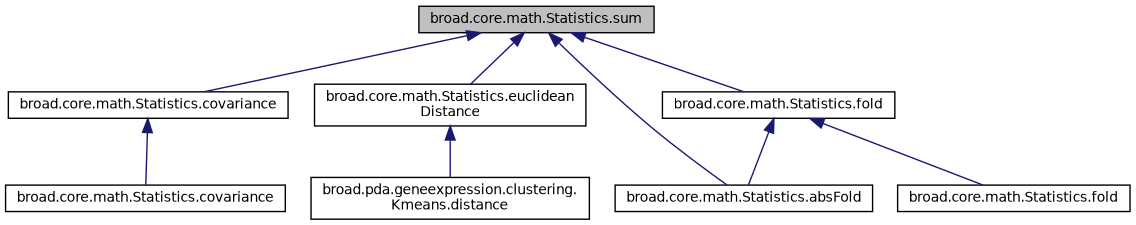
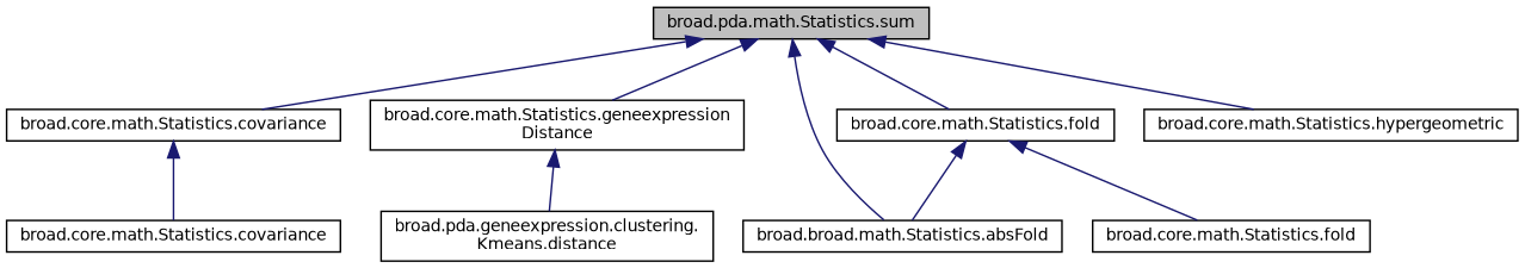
  digraph {
    rankdir=TB
    node [color=black fillcolor=white fontname=Helvetica fontsize=10 shape=record style=filled]
    edge [color=midnightblue dir=back fontname=Helvetica fontsize=10 labelfontname=Helvetica labelfontsize=10 style=solid]
-   n1 [fillcolor=grey75 fontcolor=black height=0.2 label="broad.core.math.Statistics.sum" width=0.4]
+   n1 [fillcolor=grey75 fontcolor=black height=0.2 label="broad.pda.math.Statistics.sum" width=0.4]
    n2 [height=0.2 label="broad.core.math.Statistics.covariance" width=0.4]
-   n3 [height=0.2 label="broad.core.math.Statistics.euclidean\lDistance" width=0.4]
-   n4 [height=0.2 label="broad.core.math.Statistics.absFold" width=0.4]
+   n3 [height=0.2 label="broad.core.math.Statistics.geneexpression\lDistance" width=0.4]
+   n4 [height=0.2 label="broad.broad.math.Statistics.absFold" width=0.4]
    n5 [height=0.2 label="broad.core.math.Statistics.fold" width=0.4]
+   n6 [height=0.2 label="broad.core.math.Statistics.hypergeometric" width=0.4]
    n7 [height=0.2 label="broad.core.math.Statistics.covariance" width=0.4]
    n8 [height=0.2 label="broad.pda.geneexpression.clustering.\lKmeans.distance" width=0.4]
    n9 [height=0.2 label="broad.core.math.Statistics.fold" width=0.4]
    n1 -> n2
    n1 -> n3
    n1 -> n4
    n1 -> n5
+   n1 -> n6
    n2 -> n7
    n3 -> n8
    n5 -> n4
    n5 -> n9
  }
